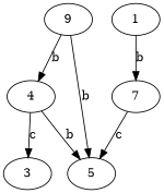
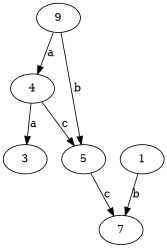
  strict digraph {
    n1 [label=9]
    4
    5
    3
    7
    1
-   n1 -> 4 [label=b]
+   n1 -> 4 [label=a]
    n1 -> 5 [label=b]
-   4 -> 5 [label=b]
-   4 -> 3 [label=c]
-   7 -> 5 [label=c]
+   4 -> 5 [label=c]
+   4 -> 3 [label=a]
+   5 -> 7 [label=c]
    1 -> 7 [label=b]
  }
